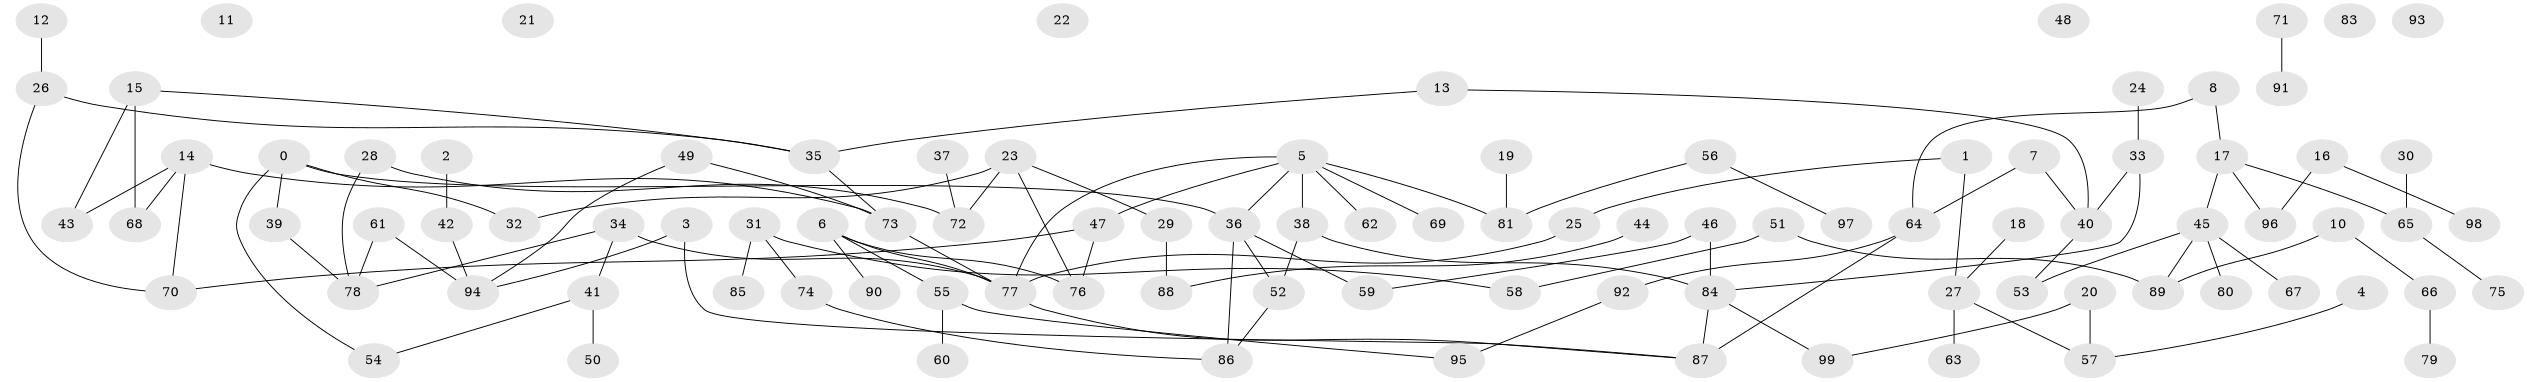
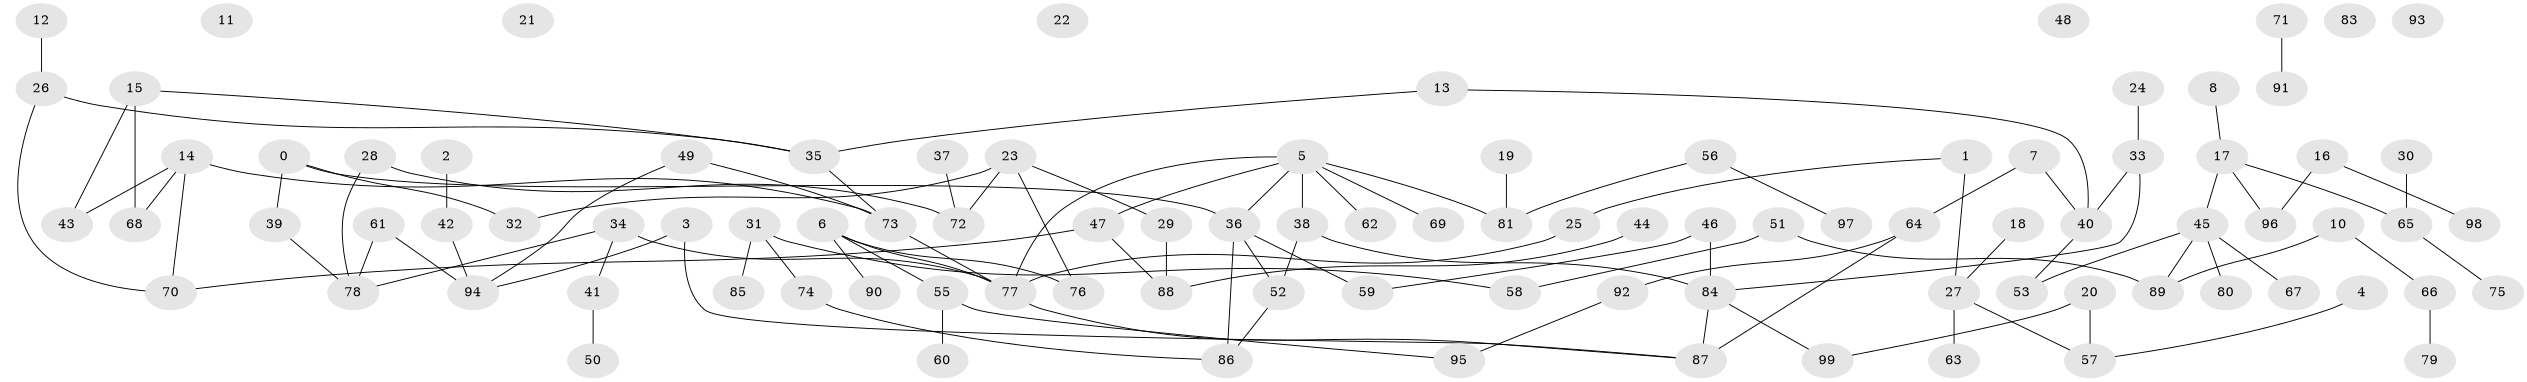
  graph {
    node [color=gray90 style=filled]
    1
    25
    27
    77
    57
    63
    2
    42
    94
    3
    87
    4
    5
    36
    38
    47
    62
    69
    81
    52
    59
    86
    84
    76
    70
    6
    55
    90
    60
    95
    7
    40
    64
    53
    92
    8
    17
    96
    45
    65
    n41 [label=0]
    32
    39
-   54
    78
    10
    66
    89
    79
    11
    12
    26
    35
    13
    73
    14
    43
    68
    15
    16
    98
    67
    80
    75
    18
    19
    20
    99
    21
    22
    23
    29
    72
    88
    24
    33
    61
    28
    30
    31
    58
    74
    85
    34
    41
    50
    37
    44
    46
    48
    49
    51
    56
    97
    71
    91
    83
    93
    1 -- 25
    1 -- 27
    25 -- 77
    27 -- 57
    27 -- 63
    77 -- 87
    2 -- 42
    42 -- 94
    3 -- 94
    3 -- 87
    4 -- 57
    5 -- 77
    5 -- 36
    5 -- 38
    5 -- 47
    5 -- 62
    5 -- 69
    5 -- 81
    36 -- 52
    36 -- 59
    36 -- 86
    38 -- 52
    38 -- 84
-   47 -- 76
+   47 -- 88
    47 -- 70
    52 -- 86
    84 -- 87
    84 -- 99
    6 -- 77
    6 -- 76
    6 -- 55
    6 -- 90
    55 -- 60
    55 -- 95
    7 -- 40
    7 -- 64
    40 -- 53
    64 -- 87
    64 -- 92
    92 -- 95
-   8 -- 64
    8 -- 17
    17 -- 96
    17 -- 45
    17 -- 65
    45 -- 53
    45 -- 89
    45 -- 67
    45 -- 80
    65 -- 75
    n41 -- 36
    n41 -- 32
    n41 -- 39
-   n41 -- 54
    39 -- 78
    10 -- 66
    10 -- 89
    66 -- 79
    12 -- 26
    26 -- 70
    26 -- 35
    35 -- 73
    13 -- 40
    13 -- 35
    73 -- 77
    14 -- 70
    14 -- 73
    14 -- 43
    14 -- 68
    15 -- 35
    15 -- 43
    15 -- 68
    16 -- 96
    16 -- 98
    18 -- 27
    19 -- 81
    20 -- 57
    20 -- 99
    23 -- 76
    23 -- 32
    23 -- 29
    23 -- 72
    29 -- 88
    24 -- 33
    33 -- 84
    33 -- 40
    61 -- 94
    61 -- 78
    28 -- 78
    28 -- 72
    30 -- 65
    31 -- 58
    31 -- 74
    31 -- 85
    74 -- 86
    34 -- 77
    34 -- 78
    34 -- 41
-   41 -- 54
    41 -- 50
    37 -- 72
    44 -- 88
    46 -- 59
    46 -- 84
    49 -- 94
    49 -- 73
    51 -- 89
    51 -- 58
    56 -- 81
    56 -- 97
    71 -- 91
  }
